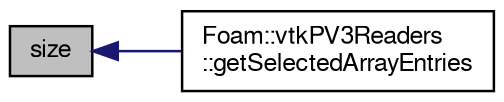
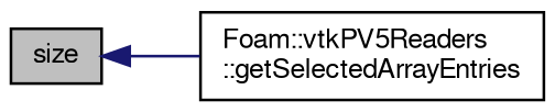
  digraph {
    rankdir=LR
    node [color=black fontname=FreeSans fontsize=10 shape=record]
    n1 [fillcolor=grey75 fontcolor=black height=0.2 label=size style=filled width=0.4]
-   n2 [height=0.2 label="Foam::vtkPV3Readers\l::getSelectedArrayEntries" width=0.4]
+   n2 [height=0.2 label="Foam::vtkPV5Readers\l::getSelectedArrayEntries" width=0.4]
    n1 -> n2 [color=midnightblue dir=back fontname=FreeSans fontsize=10 labelfontname=FreeSans labelfontsize=10 style=solid]
  }
